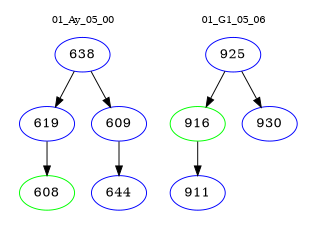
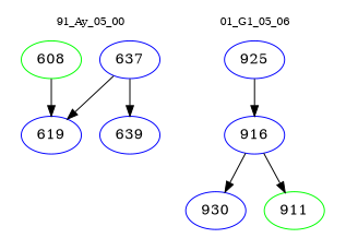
  digraph {
    node [color=blue]
    edge [color=black]
-   n1 [label=638]
+   n1 [label=637]
    n2 [label=619]
-   n3 [label=609]
+   n3 [label=639]
    n4 [color=green label=608]
-   n5 [label=644]
    n6 [label=925]
-   n7 [color=green label=916]
+   n7 [label=916]
    n8 [label=930]
-   n9 [label=911]
+   n9 [color=green label=911]
    subgraph cluster_1 {
      color=white
      fontsize=10
-     label="01_Ay_05_00"
+     label="91_Ay_05_00"
      n1
      n2
      n3
      n4
-     n5
    }
    subgraph cluster_2 {
      color=white
      fontsize=10
      label="01_G1_05_06"
      n6
      n7
      n8
      n9
    }
    n1 -> n2
    n1 -> n3
-   n2 -> n4
-   n3 -> n5
+   n4 -> n2
    n6 -> n7
-   n6 -> n8
+   n7 -> n8
    n7 -> n9
  }
